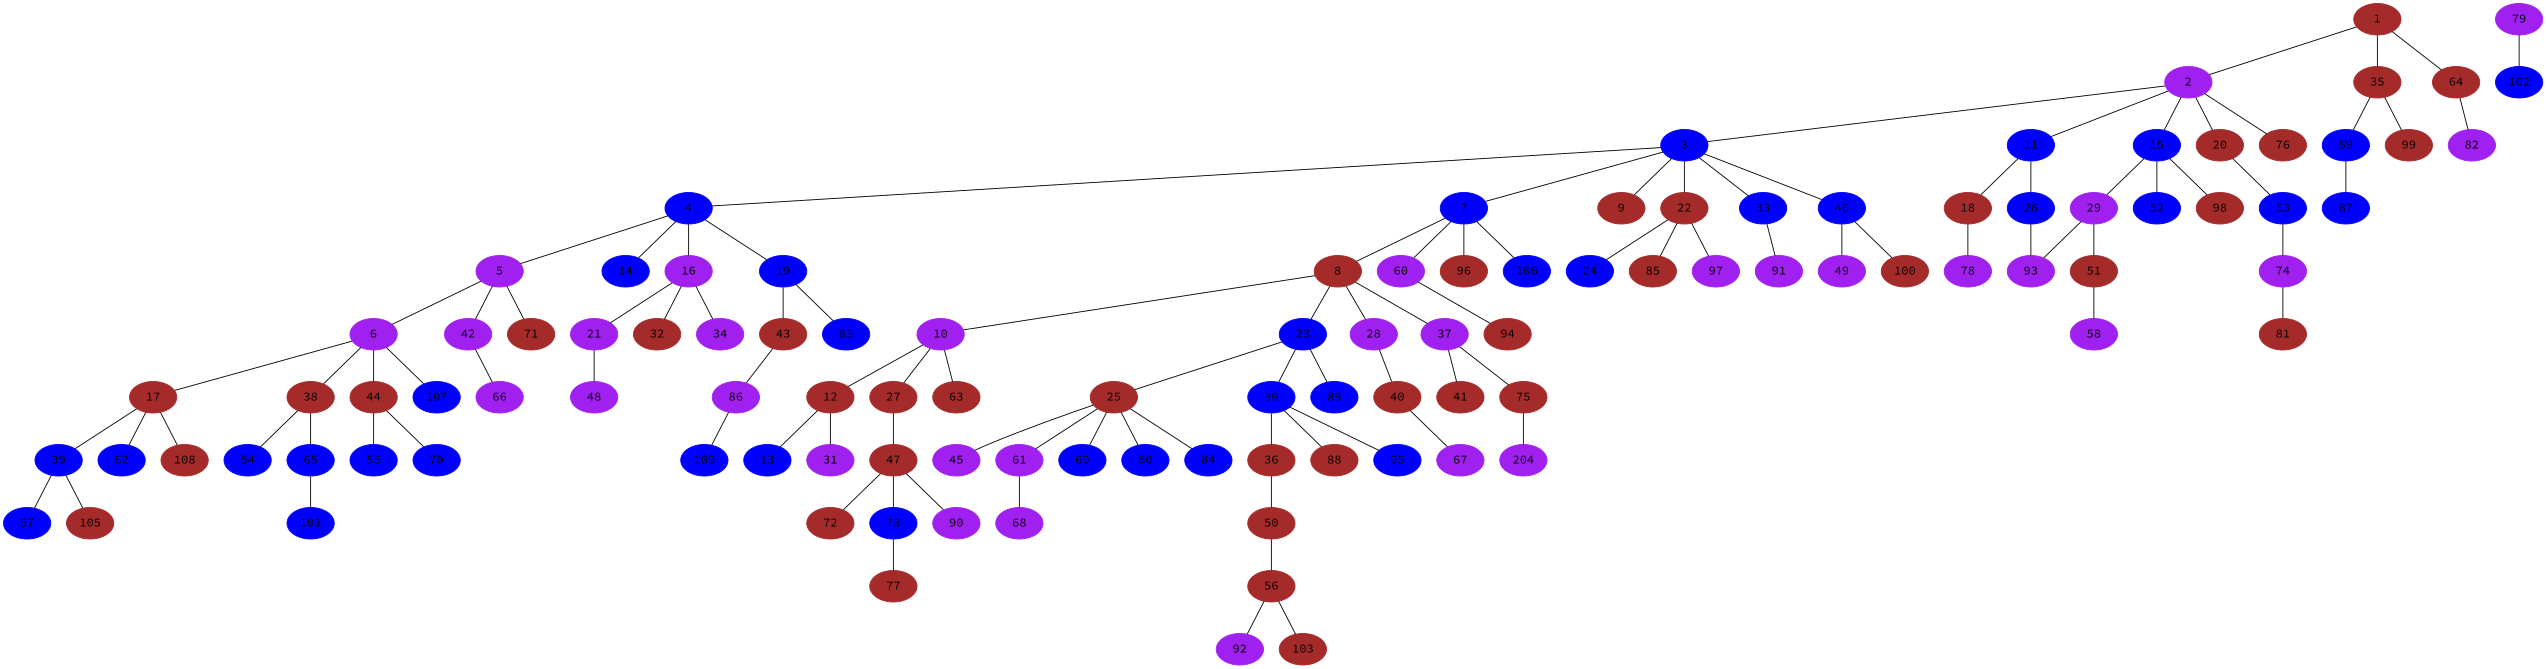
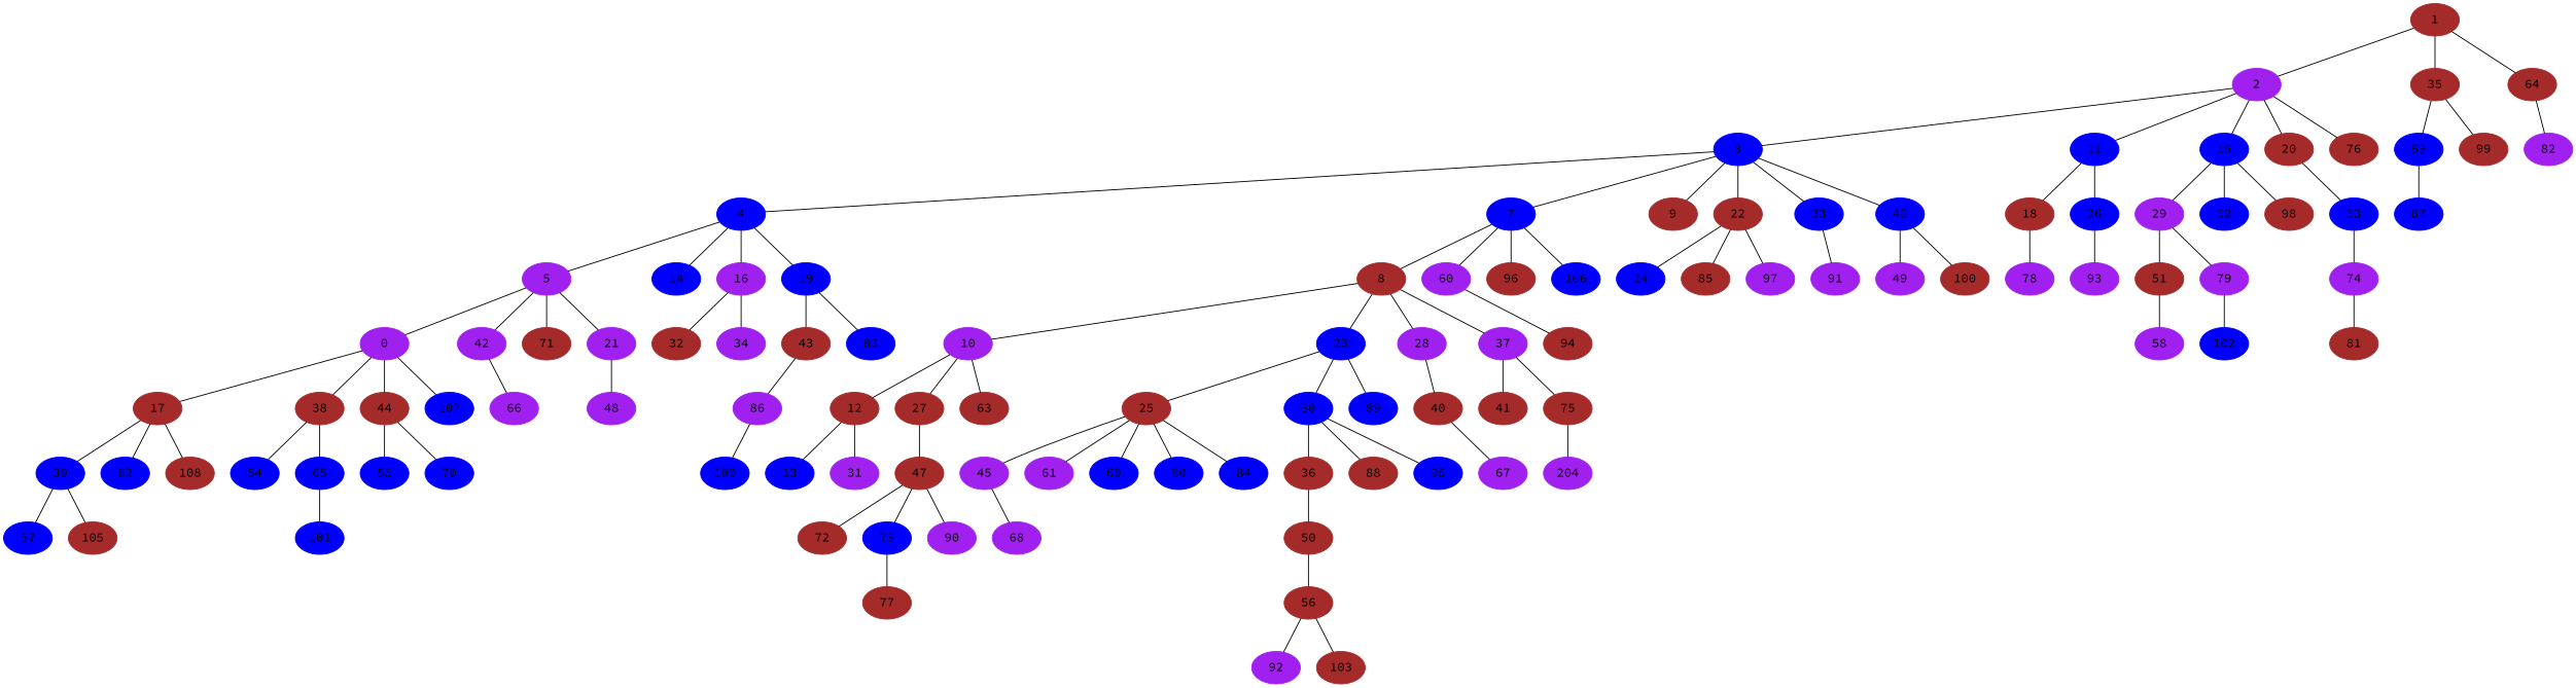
  graph {
    fontname="Source Code Pro"
    node [color=brown fontname="Source Code Pro" style=filled]
    edge [fontname="Source Code Pro"]
    2 [color=purple]
    1
    35
    64
    3 [color=blue]
    11 [color=blue]
    15 [color=blue]
    20
    76
    59 [color=blue]
    99
    82 [color=purple]
    4 [color=blue]
    7 [color=blue]
    9
    22
    33 [color=blue]
    46 [color=blue]
    18
    26 [color=blue]
    29 [color=purple]
    52 [color=blue]
    98
    53 [color=blue]
    5 [color=purple]
    14 [color=blue]
    16 [color=purple]
    19 [color=blue]
    8
    60 [color=purple]
    96
    106 [color=blue]
    24 [color=blue]
    85
    97 [color=purple]
    91 [color=purple]
    49 [color=purple]
    100
-   6 [color=purple]
+   6 [color=purple label=0]
    42 [color=purple]
    71
    21 [color=purple]
    32
    34 [color=purple]
    43
    83 [color=blue]
    17
    38
    44
    107 [color=blue]
    66 [color=purple]
    39 [color=blue]
    62 [color=blue]
    108
    54 [color=blue]
    65 [color=blue]
    55 [color=blue]
    70 [color=blue]
    10 [color=purple]
    23 [color=blue]
    28 [color=purple]
    37 [color=purple]
    94
    12
    27
    63
    25
    30 [color=blue]
    89 [color=blue]
    40
    41
    75
    13 [color=blue]
    31 [color=purple]
    47
    78 [color=purple]
    93 [color=purple]
    51
    79 [color=purple]
    48 [color=purple]
    57 [color=blue]
    105
    86 [color=purple]
    74 [color=purple]
    45 [color=purple]
    61 [color=purple]
    69 [color=blue]
    80 [color=blue]
    84 [color=blue]
    36
    88
    95 [color=blue]
    68 [color=purple]
    72
    73 [color=blue]
    90 [color=purple]
    67 [color=purple]
    58 [color=purple]
    102 [color=blue]
    50
    87 [color=blue]
    56
    n103 [color=purple label=204]
    101 [color=blue]
    109 [color=blue]
    77
    92 [color=purple]
    103
    81
    2 -- 3
    2 -- 11
    2 -- 15
    2 -- 20
    2 -- 76
    1 -- 2
    1 -- 35
    1 -- 64
    35 -- 59
    35 -- 99
    64 -- 82
    3 -- 4
    3 -- 7
    3 -- 9
    3 -- 22
    3 -- 33
    3 -- 46
    11 -- 18
    11 -- 26
    15 -- 29
    15 -- 52
    15 -- 98
    20 -- 53
    59 -- 87
    4 -- 5
    4 -- 14
    4 -- 16
    4 -- 19
    7 -- 8
    7 -- 60
    7 -- 96
    7 -- 106
    22 -- 24
    22 -- 85
    22 -- 97
    33 -- 91
    46 -- 49
    46 -- 100
    18 -- 78
    26 -- 93
    29 -- 51
-   29 -- 93
+   29 -- 79
    53 -- 74
    5 -- 6
    5 -- 42
    5 -- 71
-   16 -- 21
+   5 -- 21
    16 -- 32
    16 -- 34
    19 -- 43
    19 -- 83
    8 -- 10
    8 -- 23
    8 -- 28
    8 -- 37
    60 -- 94
    6 -- 17
    6 -- 38
    6 -- 44
    6 -- 107
    42 -- 66
    21 -- 48
    43 -- 86
    17 -- 39
    17 -- 62
    17 -- 108
    38 -- 54
    38 -- 65
    44 -- 55
    44 -- 70
    39 -- 57
    39 -- 105
    65 -- 101
    10 -- 12
    10 -- 27
    10 -- 63
    23 -- 25
    23 -- 30
    23 -- 89
    28 -- 40
    37 -- 41
    37 -- 75
    12 -- 13
    12 -- 31
    27 -- 47
    25 -- 45
    25 -- 61
    25 -- 69
    25 -- 80
    25 -- 84
    30 -- 36
    30 -- 88
    30 -- 95
    40 -- 67
    75 -- n103
    47 -- 72
    47 -- 73
    47 -- 90
    51 -- 58
    79 -- 102
    86 -- 109
    74 -- 81
-   61 -- 68
+   45 -- 68
    36 -- 50
    73 -- 77
    50 -- 56
    56 -- 92
    56 -- 103
  }
